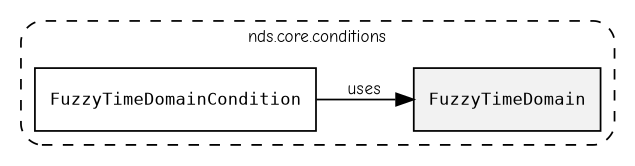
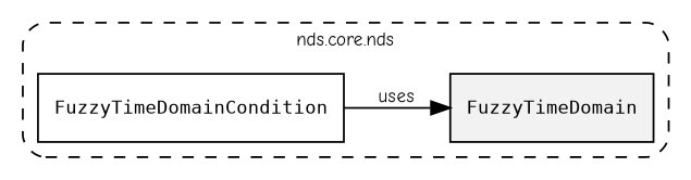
  digraph {
    fontsize=10
    rankdir=LR
    fontname="Comic Neue"
    node [fontsize=10 shape=box fontname="Comic Neue"]
    n1 [fillcolor="#0000000D" label=<<font face="monospace"><table align="center" border="0" cellspacing="0" cellpadding="0"><tr><td href="../../../content/packages/nds.core.conditions.html#Enum-FuzzyTimeDomain" title="Enum defined in nds.core.conditions">FuzzyTimeDomain</td></tr></table></font>> style=filled]
    n2 [label=<<font face="monospace"><table align="center" border="0" cellspacing="0" cellpadding="0"><tr><td href="../../../content/packages/nds.core.conditions.html#Structure-FuzzyTimeDomainCondition" title="Structure defined in nds.core.conditions">FuzzyTimeDomainCondition</td></tr></table></font>>]
    subgraph cluster_1 {
-     label="nds.core.conditions"
+     label="nds.core.nds"
      style="dashed, rounded"
      n1
      n2
    }
    n2 -> n1 [fontsize=10 label=uses fontname="Comic Neue"]
  }
